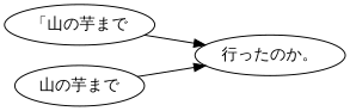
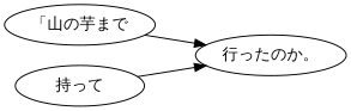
  digraph {
    fontname=Oswald
    rankdir=LR
    node [fontname=Oswald]
    edge [fontname=Oswald]
    n1 [label="「山の芋まで"]
    n2 [label="行ったのか。"]
-   n3 [label="山の芋まで"]
+   n3 [label="持って"]
    n1 -> n2
    n3 -> n2
  }
